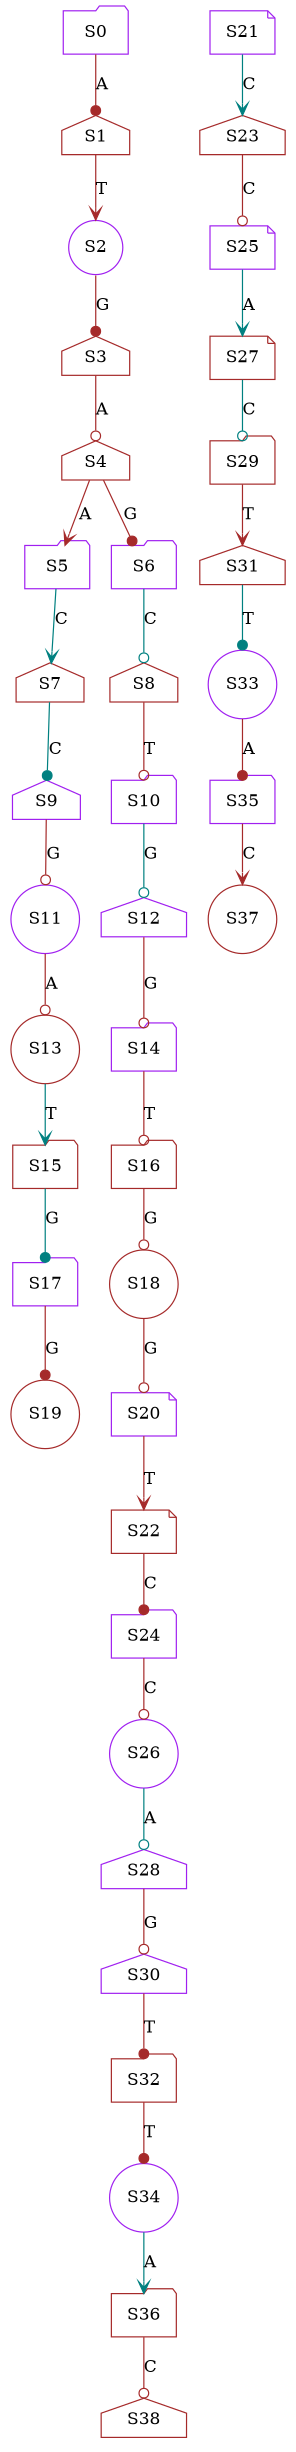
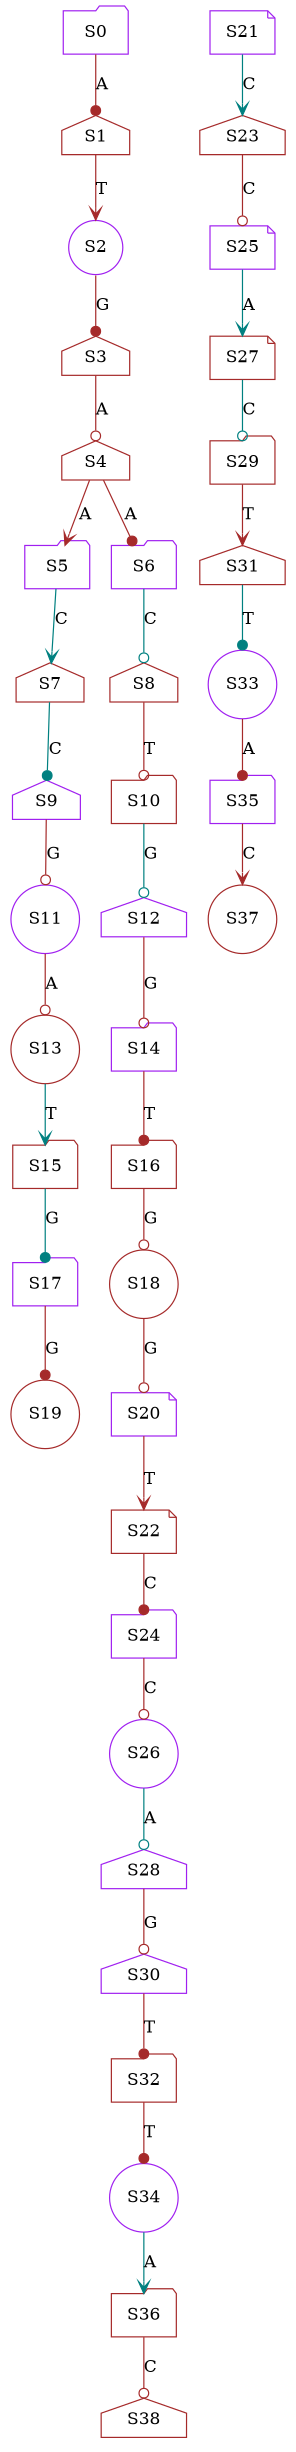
  strict digraph {
    node [color=purple shape=folder]
    edge [arrowhead=odot color=brown]
    S1 [color=brown shape=house]
    S0
    S2 [shape=circle]
    S3 [color=brown shape=house]
    S4 [color=brown shape=house]
    S5
    S6
    S7 [color=brown shape=house]
    S8 [color=brown shape=house]
    S9 [shape=house]
-   S10
+   S10 [color=brown]
    S11 [shape=circle]
    S12 [shape=house]
    S13 [color=brown shape=circle]
    S14
    S15 [color=brown]
    S16 [color=brown]
    S17
    S18 [color=brown shape=circle]
    S19 [color=brown shape=circle]
    S20 [shape=note]
    S22 [color=brown shape=note]
    S21 [shape=note]
    S23 [color=brown shape=house]
    S24
    S25 [shape=note]
    S26 [shape=circle]
    S27 [color=brown shape=note]
    S28 [shape=house]
    S29 [color=brown]
    S30 [shape=house]
    S31 [color=brown shape=house]
    S32 [color=brown]
    S33 [shape=circle]
    S34 [shape=circle]
    S35
    S36 [color=brown]
    S37 [color=brown shape=circle]
    S38 [color=brown shape=house]
    S1 -> S2 [arrowhead=vee label=T]
    S0 -> S1 [arrowhead=dot label=A]
    S2 -> S3 [arrowhead=dot label=G]
    S3 -> S4 [label=A]
    S4 -> S5 [arrowhead=vee label=A]
-   S4 -> S6 [arrowhead=dot label=G]
+   S4 -> S6 [arrowhead=dot label=A]
    S5 -> S7 [arrowhead=vee color=teal label=C]
    S6 -> S8 [color=teal label=C]
    S7 -> S9 [arrowhead=dot color=teal label=C]
    S8 -> S10 [label=T]
    S9 -> S11 [label=G]
    S10 -> S12 [color=teal label=G]
    S11 -> S13 [label=A]
    S12 -> S14 [label=G]
    S13 -> S15 [arrowhead=vee color=teal label=T]
-   S14 -> S16 [label=T]
+   S14 -> S16 [arrowhead=dot label=T]
    S15 -> S17 [arrowhead=dot color=teal label=G]
    S16 -> S18 [label=G]
    S17 -> S19 [arrowhead=dot label=G]
    S18 -> S20 [label=G]
    S20 -> S22 [arrowhead=vee label=T]
    S22 -> S24 [arrowhead=dot label=C]
    S21 -> S23 [arrowhead=vee color=teal label=C]
    S23 -> S25 [label=C]
    S24 -> S26 [label=C]
    S25 -> S27 [arrowhead=vee color=teal label=A]
    S26 -> S28 [color=teal label=A]
    S27 -> S29 [color=teal label=C]
    S28 -> S30 [label=G]
    S29 -> S31 [arrowhead=vee label=T]
    S30 -> S32 [arrowhead=dot label=T]
    S31 -> S33 [arrowhead=dot color=teal label=T]
    S32 -> S34 [arrowhead=dot label=T]
    S33 -> S35 [arrowhead=dot label=A]
    S34 -> S36 [arrowhead=vee color=teal label=A]
    S35 -> S37 [arrowhead=vee label=C]
    S36 -> S38 [label=C]
  }
